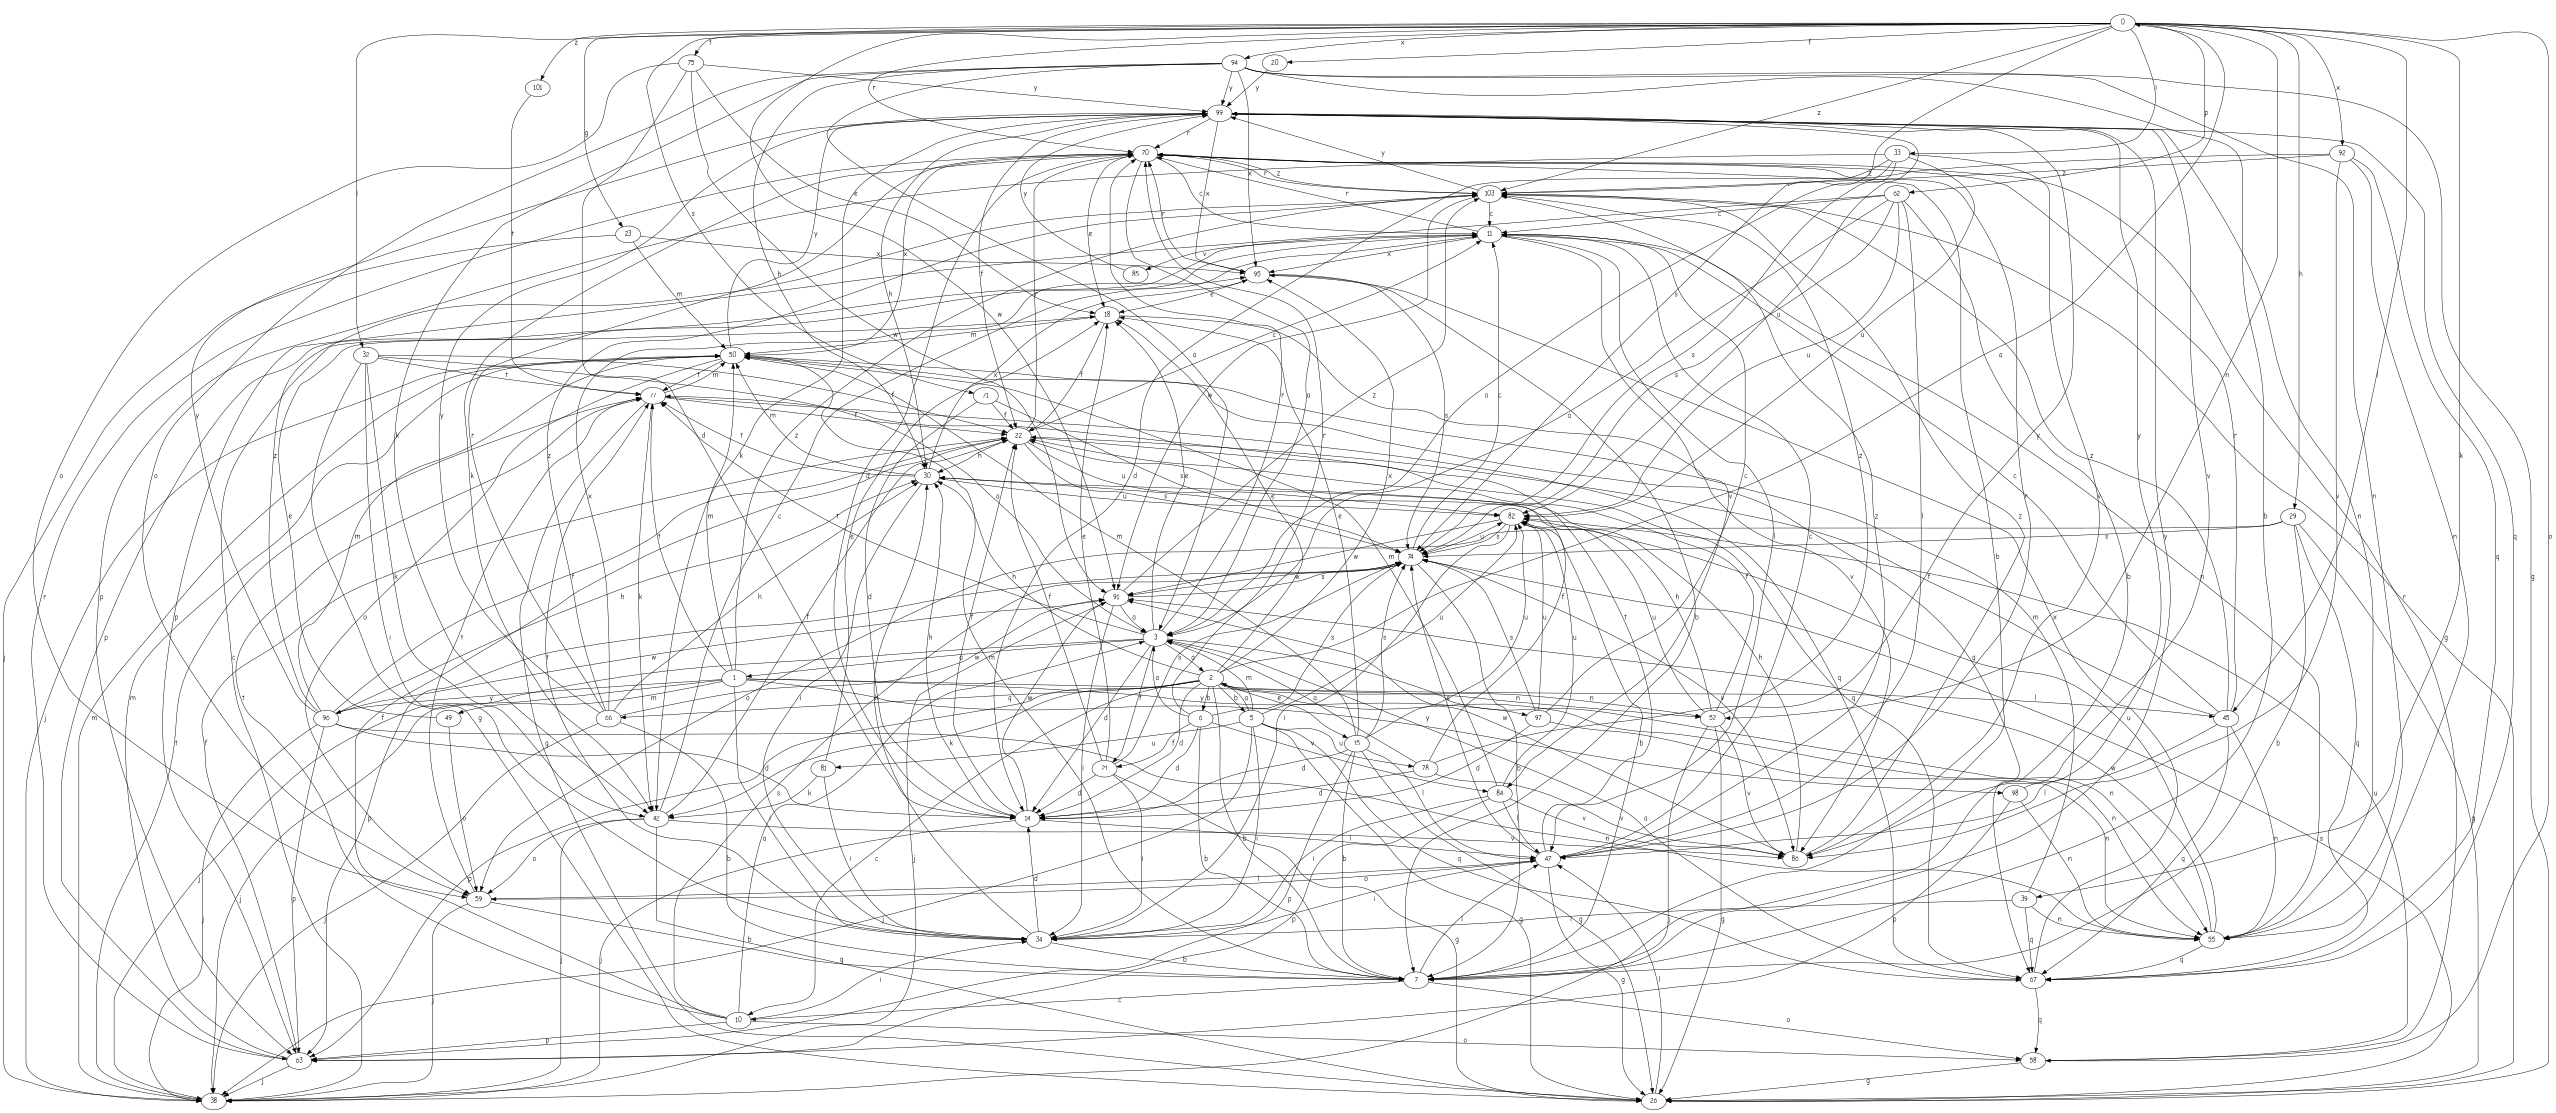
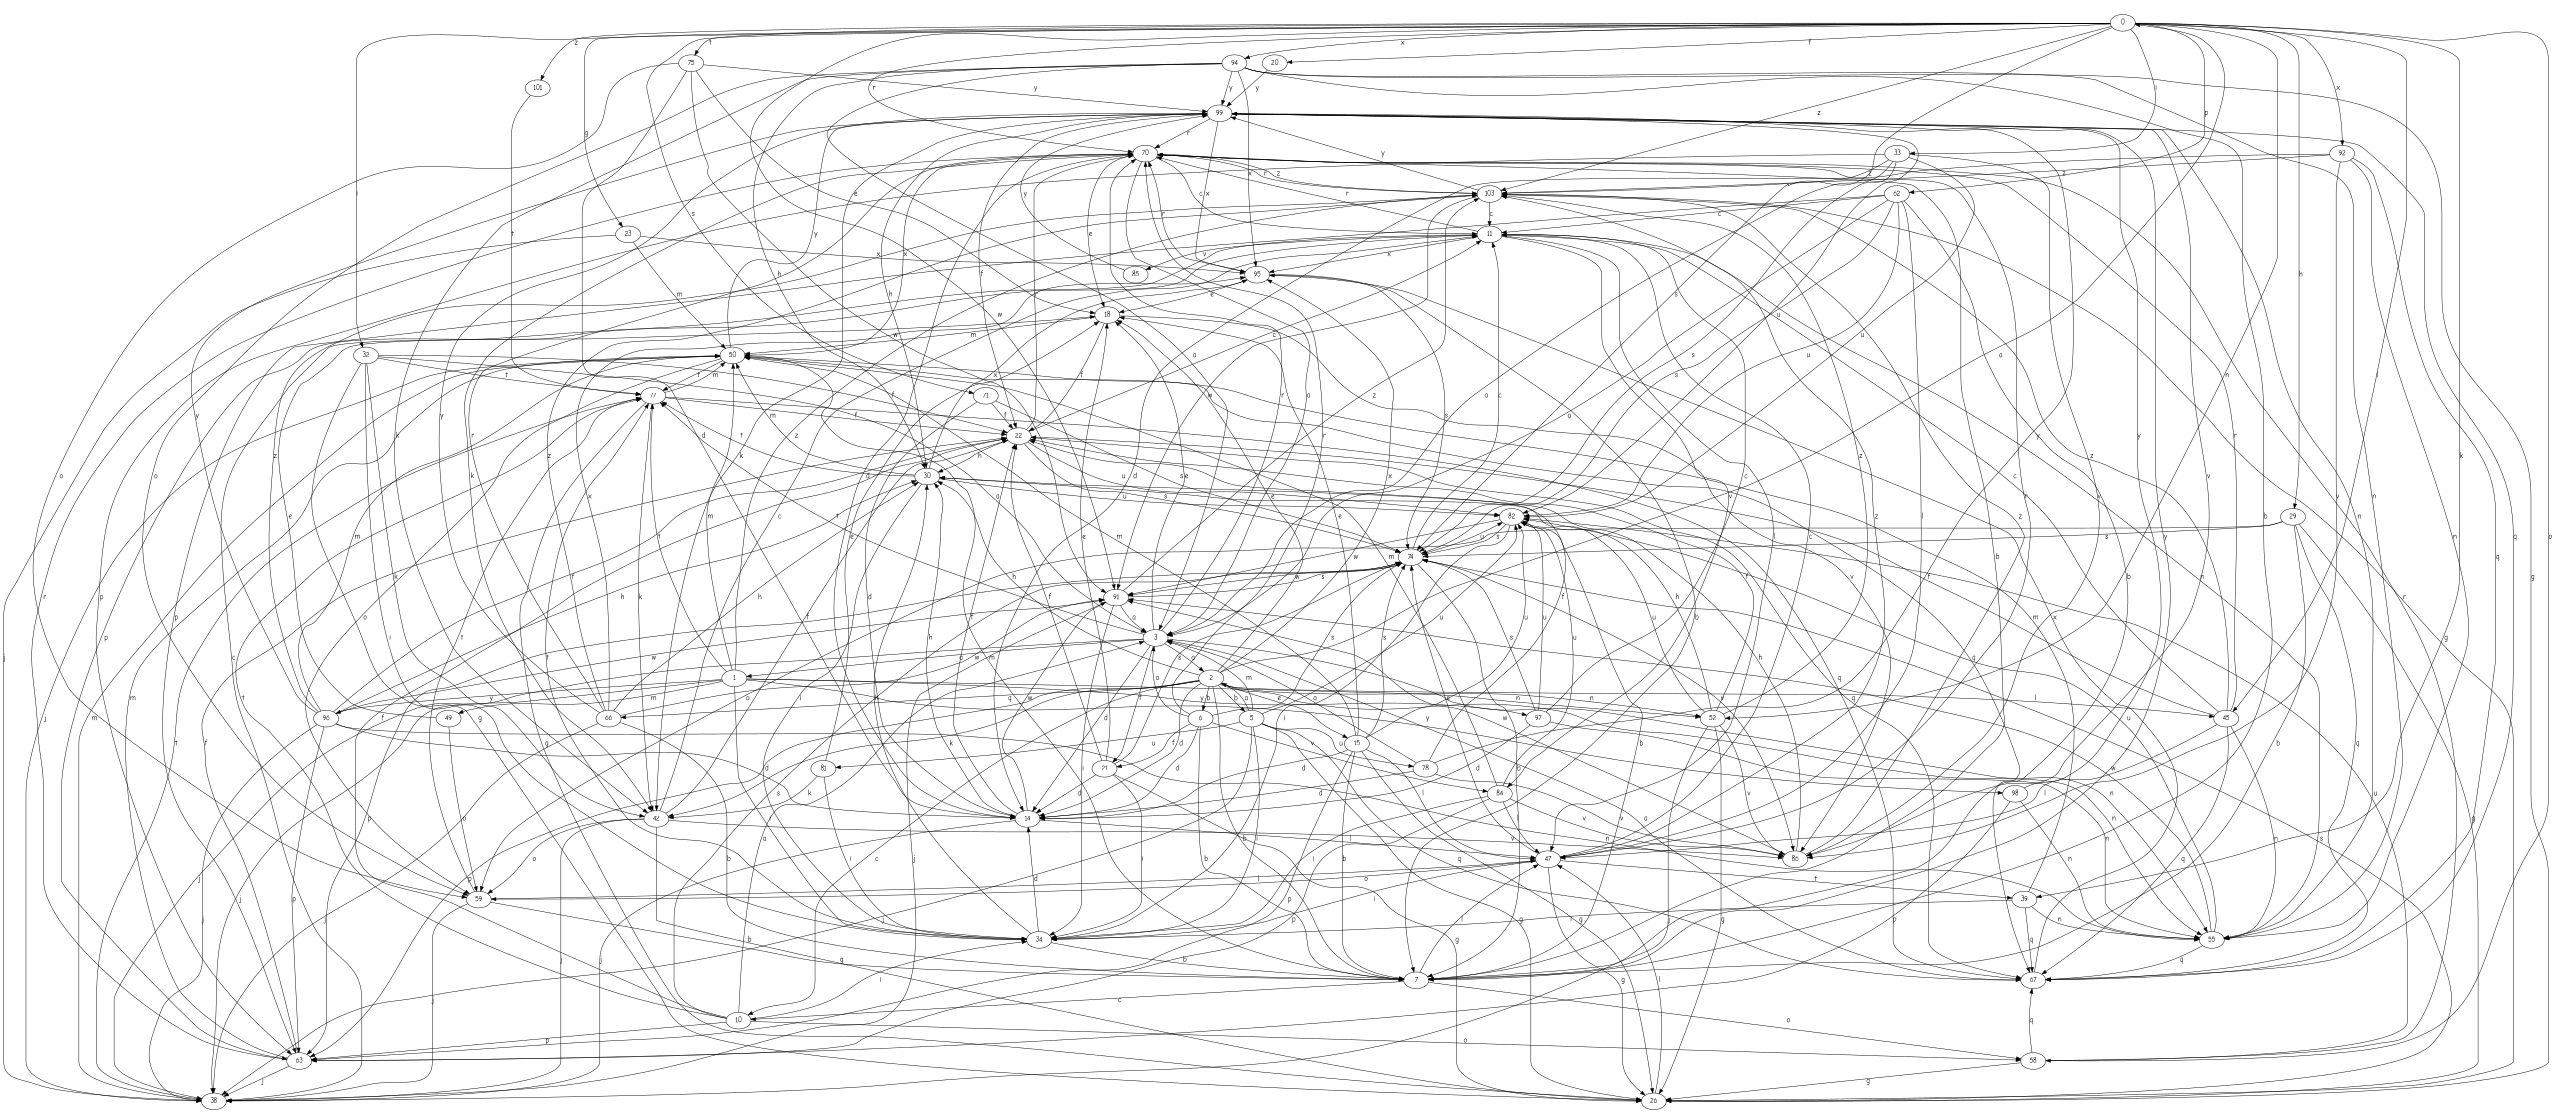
  strict digraph {
    fontname="Comic Neue"
    node [fontname="Comic Neue"]
    edge [fontname="Comic Neue"]
    0
    20
    23
    29
    32
    33
    39
    45
    52
    58
    62
    70
    71
    74
    75
    91
    92
    94
    101
    103
    99
    38
    50
    95
    7
    26
    67
    59
    34
    77
    42
    3
    22
    63
    82
    86
    55
    47
    11
    30
    14
    18
    1
    49
    96
    97
    98
    2
    5
    6
    10
    15
    66
    78
    81
    21
    84
    85
    0 -> 20 [label=f]
    0 -> 23 [label=g]
    0 -> 29 [label=h]
    0 -> 32 [label=i]
    0 -> 33 [label=i]
    0 -> 39 [label=k]
    0 -> 45 [label=l]
    0 -> 52 [label=n]
    0 -> 58 [label=o]
    0 -> 62 [label=p]
    0 -> 70 [label=r]
    0 -> 71 [label=s]
    0 -> 74 [label=s]
    0 -> 75 [label=t]
    0 -> 91 [label=w]
    0 -> 92 [label=x]
    0 -> 94 [label=x]
    0 -> 101 [label=z]
    0 -> 103 [label=z]
    20 -> 99 [label=y]
    23 -> 38 [label=j]
    23 -> 50 [label=m]
    23 -> 95 [label=x]
    29 -> 74 [label=s]
    29 -> 7 [label=b]
    29 -> 26 [label=g]
    29 -> 67 [label=q]
    29 -> 59 [label=o]
    32 -> 26 [label=g]
    32 -> 34 [label=i]
    32 -> 77 [label=t]
    32 -> 42 [label=k]
    32 -> 3 [label=a]
    32 -> 22 [label=f]
    33 -> 74 [label=s]
    33 -> 103 [label=z]
    33 -> 3 [label=a]
    33 -> 63 [label=p]
    33 -> 82 [label=u]
    33 -> 86 [label=v]
    39 -> 50 [label=m]
    39 -> 67 [label=q]
    39 -> 34 [label=i]
    39 -> 55 [label=n]
    45 -> 70 [label=r]
    45 -> 103 [label=z]
    45 -> 67 [label=q]
    45 -> 22 [label=f]
    45 -> 55 [label=n]
    45 -> 47 [label=l]
    45 -> 11 [label=c]
    52 -> 103 [label=z]
    52 -> 38 [label=j]
    52 -> 26 [label=g]
    52 -> 22 [label=f]
    52 -> 82 [label=u]
    52 -> 86 [label=v]
    52 -> 30 [label=h]
    58 -> 70 [label=r]
    58 -> 26 [label=g]
-   67 -> 58 [label=q]
+   58 -> 67 [label=q]
    58 -> 82 [label=u]
    62 -> 74 [label=s]
    62 -> 7 [label=b]
    62 -> 3 [label=a]
    62 -> 63 [label=p]
    62 -> 82 [label=u]
    62 -> 47 [label=l]
    62 -> 11 [label=c]
    70 -> 103 [label=z]
    70 -> 50 [label=x]
    70 -> 7 [label=b]
    70 -> 42 [label=k]
    70 -> 3 [label=a]
    70 -> 11 [label=c]
    70 -> 14 [label=d]
    70 -> 18 [label=e]
    71 -> 74 [label=s]
    71 -> 22 [label=f]
    71 -> 14 [label=d]
    74 -> 91 [label=w]
    74 -> 7 [label=b]
    74 -> 63 [label=p]
    74 -> 82 [label=u]
    74 -> 86 [label=v]
    74 -> 11 [label=c]
    75 -> 91 [label=w]
    75 -> 99 [label=y]
    75 -> 59 [label=o]
    75 -> 14 [label=d]
    75 -> 18 [label=e]
    91 -> 74 [label=s]
    91 -> 103 [label=z]
    91 -> 38 [label=j]
    91 -> 34 [label=i]
    91 -> 3 [label=a]
    92 -> 103 [label=z]
    92 -> 67 [label=q]
    92 -> 86 [label=v]
    92 -> 55 [label=n]
    92 -> 14 [label=d]
    94 -> 99 [label=y]
    94 -> 95 [label=x]
    94 -> 7 [label=b]
    94 -> 26 [label=g]
    94 -> 59 [label=o]
    94 -> 42 [label=k]
    94 -> 3 [label=a]
    94 -> 55 [label=n]
    94 -> 30 [label=h]
    101 -> 77 [label=t]
    103 -> 70 [label=r]
    103 -> 91 [label=w]
    103 -> 99 [label=y]
    103 -> 26 [label=g]
    103 -> 11 [label=c]
    99 -> 70 [label=r]
    99 -> 95 [label=x]
    99 -> 67 [label=q]
    99 -> 42 [label=k]
    99 -> 22 [label=f]
    99 -> 82 [label=u]
    99 -> 86 [label=v]
    99 -> 55 [label=n]
    99 -> 30 [label=h]
    38 -> 50 [label=m]
    38 -> 77 [label=t]
    38 -> 11 [label=c]
    50 -> 99 [label=y]
    50 -> 38 [label=j]
    50 -> 67 [label=q]
    50 -> 59 [label=o]
    50 -> 77 [label=t]
    95 -> 70 [label=r]
    95 -> 74 [label=s]
    95 -> 7 [label=b]
    95 -> 18 [label=e]
    7 -> 58 [label=o]
    7 -> 99 [label=y]
    7 -> 50 [label=m]
    7 -> 47 [label=l]
    7 -> 10 [label=c]
    26 -> 74 [label=s]
    26 -> 47 [label=l]
    67 -> 95 [label=x]
    67 -> 3 [label=a]
    59 -> 38 [label=j]
    59 -> 7 [label=b]
    59 -> 77 [label=t]
    59 -> 47 [label=l]
    34 -> 7 [label=b]
    34 -> 77 [label=t]
    34 -> 30 [label=h]
    34 -> 14 [label=d]
    77 -> 50 [label=m]
    77 -> 26 [label=g]
    77 -> 67 [label=q]
    77 -> 42 [label=k]
    77 -> 22 [label=f]
    42 -> 38 [label=j]
    42 -> 26 [label=g]
    42 -> 59 [label=o]
    42 -> 22 [label=f]
    42 -> 86 [label=v]
    42 -> 11 [label=c]
    3 -> 70 [label=r]
    3 -> 38 [label=j]
    3 -> 77 [label=t]
    3 -> 55 [label=n]
    3 -> 14 [label=d]
    3 -> 18 [label=e]
    3 -> 1 [label=a]
    3 -> 2 [label=a]
    3 -> 21 [label=f]
    22 -> 70 [label=r]
    22 -> 74 [label=s]
    22 -> 67 [label=q]
    22 -> 82 [label=u]
    22 -> 11 [label=c]
    22 -> 30 [label=h]
    63 -> 70 [label=r]
    63 -> 38 [label=j]
    63 -> 50 [label=m]
    63 -> 22 [label=f]
    82 -> 74 [label=s]
    82 -> 91 [label=w]
    82 -> 7 [label=b]
    82 -> 34 [label=i]
    86 -> 91 [label=w]
    86 -> 103 [label=z]
    86 -> 30 [label=h]
    55 -> 91 [label=w]
    55 -> 67 [label=q]
    55 -> 82 [label=u]
    47 -> 70 [label=r]
    47 -> 74 [label=s]
    47 -> 103 [label=z]
    47 -> 26 [label=g]
    47 -> 59 [label=o]
    47 -> 34 [label=i]
-   47 -> 77 [label=t]
+   47 -> 39 [label=t]
    47 -> 11 [label=c]
    11 -> 70 [label=r]
    11 -> 95 [label=x]
    11 -> 63 [label=p]
    11 -> 55 [label=n]
    11 -> 47 [label=l]
    11 -> 84 [label=v]
    11 -> 85 [label=v]
    30 -> 50 [label=m]
    30 -> 95 [label=x]
    30 -> 34 [label=i]
    30 -> 77 [label=t]
    30 -> 82 [label=u]
    14 -> 91 [label=w]
    14 -> 38 [label=j]
    14 -> 22 [label=f]
    14 -> 47 [label=l]
    14 -> 30 [label=h]
    18 -> 50 [label=m]
    18 -> 22 [label=f]
    18 -> 86 [label=v]
    1 -> 52 [label=n]
    1 -> 103 [label=z]
    1 -> 38 [label=j]
    1 -> 50 [label=m]
    1 -> 34 [label=i]
    1 -> 77 [label=t]
    1 -> 49 [label=m]
    1 -> 96 [label=y]
    1 -> 97 [label=y]
    1 -> 98 [label=y]
    49 -> 59 [label=o]
    49 -> 18 [label=e]
    96 -> 91 [label=w]
    96 -> 103 [label=z]
    96 -> 99 [label=y]
    96 -> 38 [label=j]
    96 -> 50 [label=m]
    96 -> 22 [label=f]
    96 -> 63 [label=p]
    96 -> 55 [label=n]
    96 -> 30 [label=h]
    96 -> 14 [label=d]
    97 -> 74 [label=s]
    97 -> 82 [label=u]
    97 -> 55 [label=n]
    97 -> 11 [label=c]
    97 -> 14 [label=d]
    98 -> 99 [label=y]
    98 -> 63 [label=p]
    98 -> 55 [label=n]
    2 -> 0 [label=a]
    2 -> 45 [label=l]
    2 -> 52 [label=n]
    2 -> 95 [label=x]
    2 -> 7 [label=b]
    2 -> 42 [label=k]
    2 -> 63 [label=p]
    2 -> 55 [label=n]
    2 -> 30 [label=h]
    2 -> 14 [label=d]
    2 -> 18 [label=e]
    2 -> 5 [label=b]
    2 -> 6 [label=b]
    2 -> 10 [label=c]
    2 -> 15 [label=e]
    2 -> 66 [label=q]
    5 -> 38 [label=j]
    5 -> 26 [label=g]
    5 -> 67 [label=q]
    5 -> 34 [label=i]
    5 -> 3 [label=m]
    5 -> 82 [label=u]
    5 -> 2 [label=a]
    5 -> 78 [label=u]
    5 -> 81 [label=u]
    6 -> 70 [label=r]
    6 -> 74 [label=s]
    6 -> 7 [label=b]
    6 -> 3 [label=a]
    6 -> 14 [label=d]
    6 -> 21 [label=f]
    6 -> 84 [label=v]
    10 -> 58 [label=o]
    10 -> 74 [label=s]
    10 -> 34 [label=i]
    10 -> 77 [label=t]
    10 -> 3 [label=a]
    10 -> 22 [label=f]
    10 -> 63 [label=p]
    15 -> 74 [label=s]
    15 -> 50 [label=m]
    15 -> 7 [label=b]
    15 -> 26 [label=g]
    15 -> 63 [label=p]
    15 -> 82 [label=u]
    15 -> 47 [label=l]
    15 -> 14 [label=d]
    15 -> 18 [label=e]
    66 -> 70 [label=r]
    66 -> 91 [label=w]
    66 -> 103 [label=z]
    66 -> 99 [label=y]
    66 -> 38 [label=j]
    66 -> 95 [label=x]
    66 -> 7 [label=b]
    66 -> 30 [label=h]
    78 -> 99 [label=y]
    78 -> 3 [label=a]
    78 -> 22 [label=f]
    78 -> 86 [label=v]
    78 -> 14 [label=d]
    81 -> 34 [label=i]
    81 -> 42 [label=k]
    81 -> 18 [label=e]
    21 -> 74 [label=s]
    21 -> 26 [label=g]
    21 -> 34 [label=i]
    21 -> 22 [label=f]
    21 -> 14 [label=d]
    21 -> 18 [label=e]
    84 -> 50 [label=m]
    84 -> 34 [label=i]
    84 -> 63 [label=p]
    84 -> 82 [label=u]
    84 -> 86 [label=v]
    84 -> 47 [label=l]
    85 -> 99 [label=y]
  }
